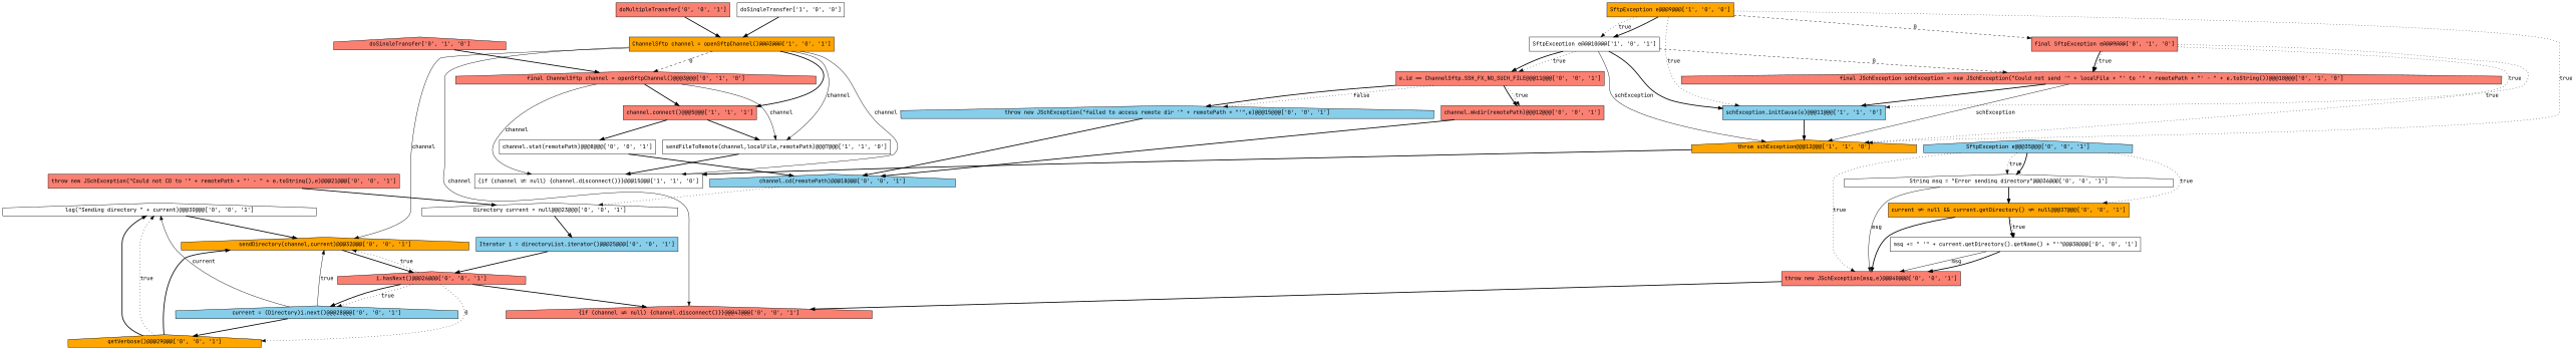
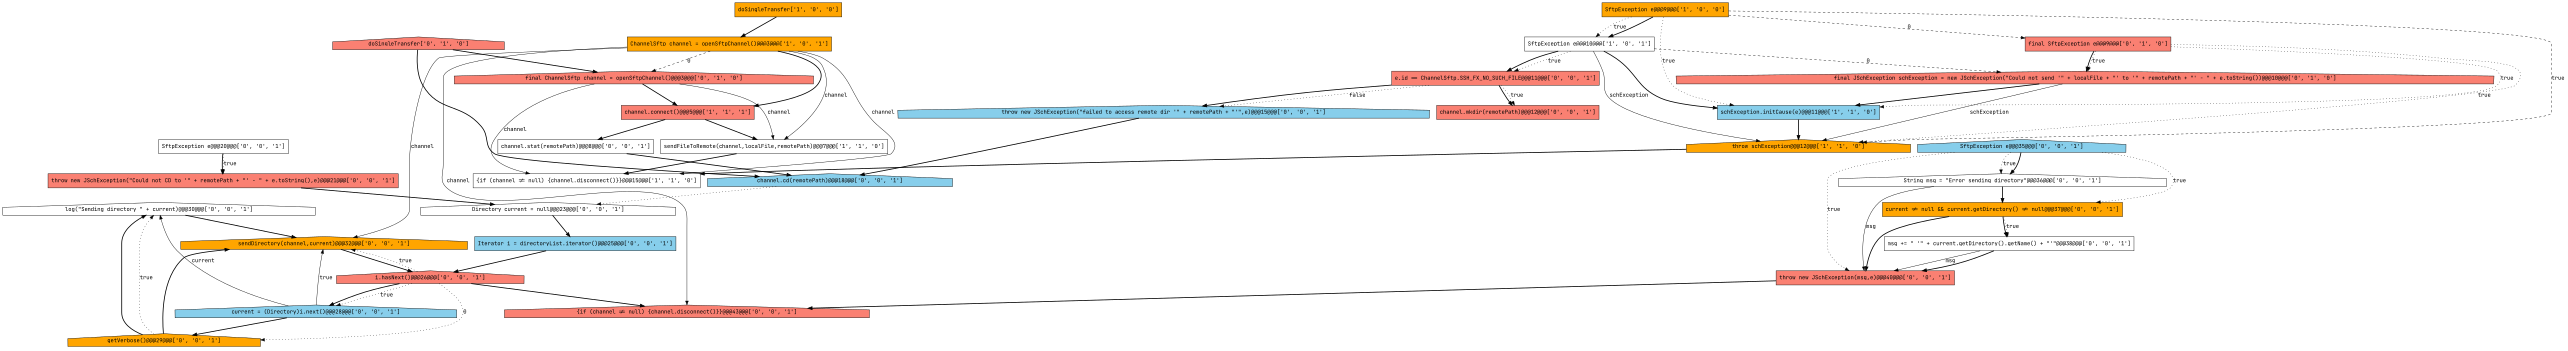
  digraph {
    fontname="JetBrains Mono"
    node [fillcolor=salmon fontname="JetBrains Mono" shape=box style=filled]
    edge [fontname="JetBrains Mono" style=bold]
    n1 [fillcolor=white label="log(\"Sending directory \" + current)@@@30@@@['0', '0', '1']" shape=house]
    n2 [fillcolor=orange label="sendDirectory(channel,current)@@@32@@@['0', '0', '1']" shape=house]
    n3 [label="i.hasNext()@@@26@@@['0', '0', '1']" shape=house]
    n4 [label="final SftpException e@@@9@@@['0', '1', '0']"]
    n5 [fillcolor=skyblue label="schException.initCause(e)@@@11@@@['1', '1', '0']"]
    n6 [fillcolor=orange label="throw schException@@@12@@@['1', '1', '0']" shape=house]
    n7 [label="final JSchException schException = new JSchException(\"Could not send '\" + localFile + \"' to '\" + remotePath + \"' - \" + e.toString())@@@10@@@['0', '1', '0']" shape=house]
    n8 [fillcolor=white label="{if (channel != null) {channel.disconnect()}}@@@15@@@['1', '1', '0']"]
    n9 [label="e.id == ChannelSftp.SSH_FX_NO_SUCH_FILE@@@11@@@['0', '0', '1']"]
    n10 [fillcolor=skyblue label="throw new JSchException(\"failed to access remote dir '\" + remotePath + \"'\",e)@@@15@@@['0', '0', '1']" shape=house]
    n11 [label="channel.mkdir(remotePath)@@@12@@@['0', '0', '1']"]
    n12 [fillcolor=skyblue label="channel.cd(remotePath)@@@18@@@['0', '0', '1']" shape=house]
+   n13 [fillcolor=white label="SftpException e@@@20@@@['0', '0', '1']"]
    n14 [label="throw new JSchException(\"Could not CD to '\" + remotePath + \"' - \" + e.toString(),e)@@@21@@@['0', '0', '1']"]
    n15 [fillcolor=white label="Directory current = null@@@23@@@['0', '0', '1']" shape=house]
    n16 [fillcolor=white label="channel.stat(remotePath)@@@8@@@['0', '0', '1']"]
    n17 [fillcolor=white label="String msg = \"Error sending directory\"@@@36@@@['0', '0', '1']" shape=house]
    n18 [fillcolor=orange label="current != null && current.getDirectory() != null@@@37@@@['0', '0', '1']"]
    n19 [label="throw new JSchException(msg,e)@@@40@@@['0', '0', '1']"]
    n20 [fillcolor=white label="msg += \" '\" + current.getDirectory().getName() + \"'\"@@@38@@@['0', '0', '1']"]
    n21 [label="{if (channel != null) {channel.disconnect()}}@@@43@@@['0', '0', '1']" shape=house]
    n22 [label="final ChannelSftp channel = openSftpChannel()@@@3@@@['0', '1', '0']" shape=house]
    n23 [fillcolor=white label="sendFileToRemote(channel,localFile,remotePath)@@@7@@@['1', '1', '0']"]
    n24 [label="channel.connect()@@@5@@@['1', '1', '1']"]
    n25 [label="doSingleTransfer['0', '1', '0']" shape=house]
    n26 [fillcolor=white label="SftpException e@@@10@@@['1', '0', '1']"]
    n27 [fillcolor=skyblue label="SftpException e@@@35@@@['0', '0', '1']" shape=house]
    n28 [fillcolor=skyblue label="current = (Directory)i.next()@@@28@@@['0', '0', '1']" shape=house]
    n29 [fillcolor=orange label="getVerbose()@@@29@@@['0', '0', '1']" shape=house]
    n30 [fillcolor=orange label="SftpException e@@@9@@@['1', '0', '0']"]
    n31 [fillcolor=skyblue label="Iterator i = directoryList.iterator()@@@25@@@['0', '0', '1']"]
-   n32 [label="doMultipleTransfer['0', '0', '1']"]
    n33 [fillcolor=orange label="ChannelSftp channel = openSftpChannel()@@@3@@@['1', '0', '1']"]
-   n34 [fillcolor=white label="doSingleTransfer['1', '0', '0']"]
+   n34 [fillcolor=orange label="doSingleTransfer['1', '0', '0']"]
    n1 -> n2
    n2 -> n3
    n3 -> n2 [label=true style=dotted]
    n3 -> n21
    n3 -> n28 [label=true style=dotted]
    n3 -> n28
    n3 -> n29 [label=0 style=dotted]
    n4 -> n5 [label=true style=dotted]
    n4 -> n6 [label=true style=dotted]
    n4 -> n7 [label=true style=dotted]
    n4 -> n7
    n5 -> n6
    n6 -> n8
    n7 -> n5
    n7 -> n6 [label=schException style=solid]
    n9 -> n10 [label=false style=dotted]
    n9 -> n10
    n9 -> n11
    n9 -> n11 [label=true style=dotted]
    n10 -> n12
-   n11 -> n12
+   n25 -> n12
    n12 -> n15 [style=dotted]
+   n13 -> n14
+   n13 -> n14 [label=true style=dotted]
    n14 -> n15
    n15 -> n31
    n16 -> n12
    n17 -> n18
    n17 -> n19 [label=msg style=solid]
    n18 -> n19
    n18 -> n20
    n18 -> n20 [label=true style=dotted]
    n19 -> n21
    n20 -> n19 [label=msg style=solid]
    n20 -> n19
    n22 -> n8 [label=channel style=solid]
    n22 -> n23 [label=channel style=solid]
    n22 -> n24
    n23 -> n8
    n24 -> n16
    n24 -> n23
    n25 -> n22
    n26 -> n5
    n26 -> n6 [label=schException style=solid]
    n26 -> n7 [label=0 style=dashed]
    n26 -> n9 [label=true style=dotted]
    n26 -> n9
    n27 -> n17 [label=true style=dotted]
    n27 -> n17
    n27 -> n18 [label=true style=dotted]
    n27 -> n19 [label=true style=dotted]
    n28 -> n1 [label=current style=solid]
    n28 -> n2 [label=true style=solid]
    n28 -> n29
    n29 -> n1
    n29 -> n1 [label=true style=dotted]
    n29 -> n2
    n30 -> n4 [label=0 style=dashed]
    n30 -> n5 [label=true style=dotted]
-   n30 -> n6 [label=true style=dotted]
+   n30 -> n6 [label=true style=dashed]
    n30 -> n26 [label=true style=dotted]
    n30 -> n26
    n31 -> n3
-   n32 -> n33
    n33 -> n2 [label=channel style=solid]
    n33 -> n8 [label=channel style=solid]
    n33 -> n21 [label=channel style=solid]
    n33 -> n22 [label=0 style=dashed]
    n33 -> n23 [label=channel style=solid]
    n33 -> n24
    n34 -> n33
  }
